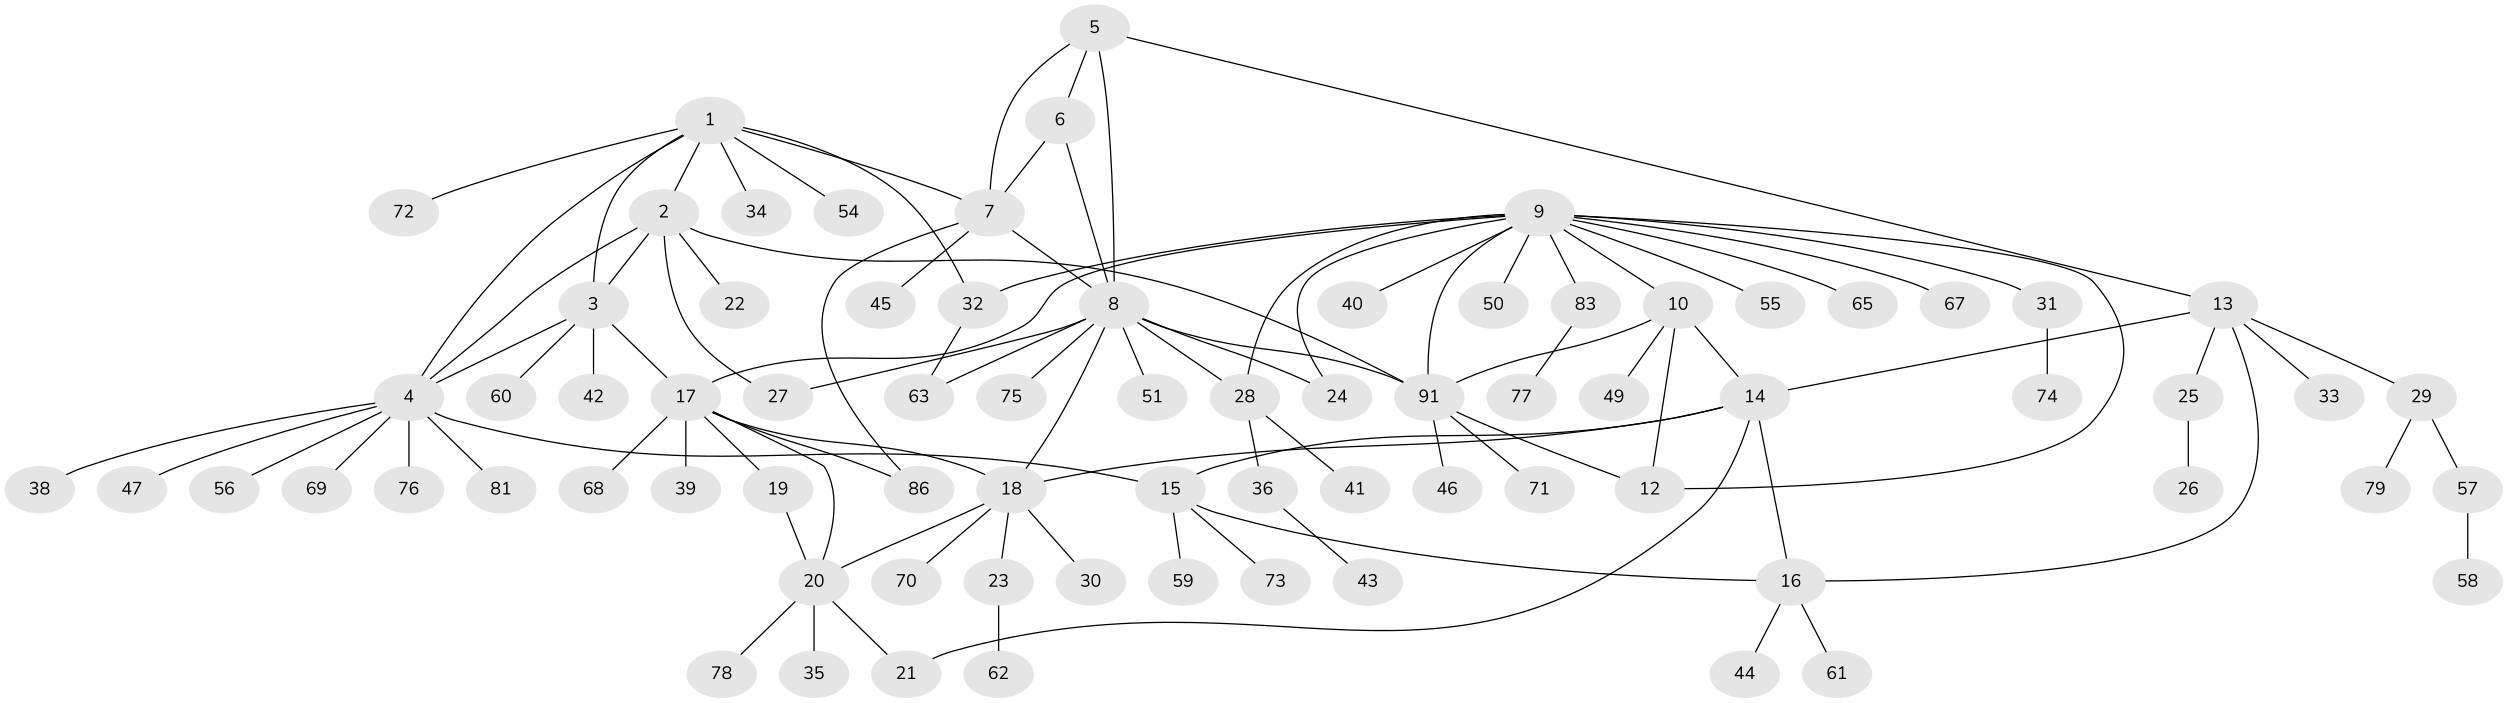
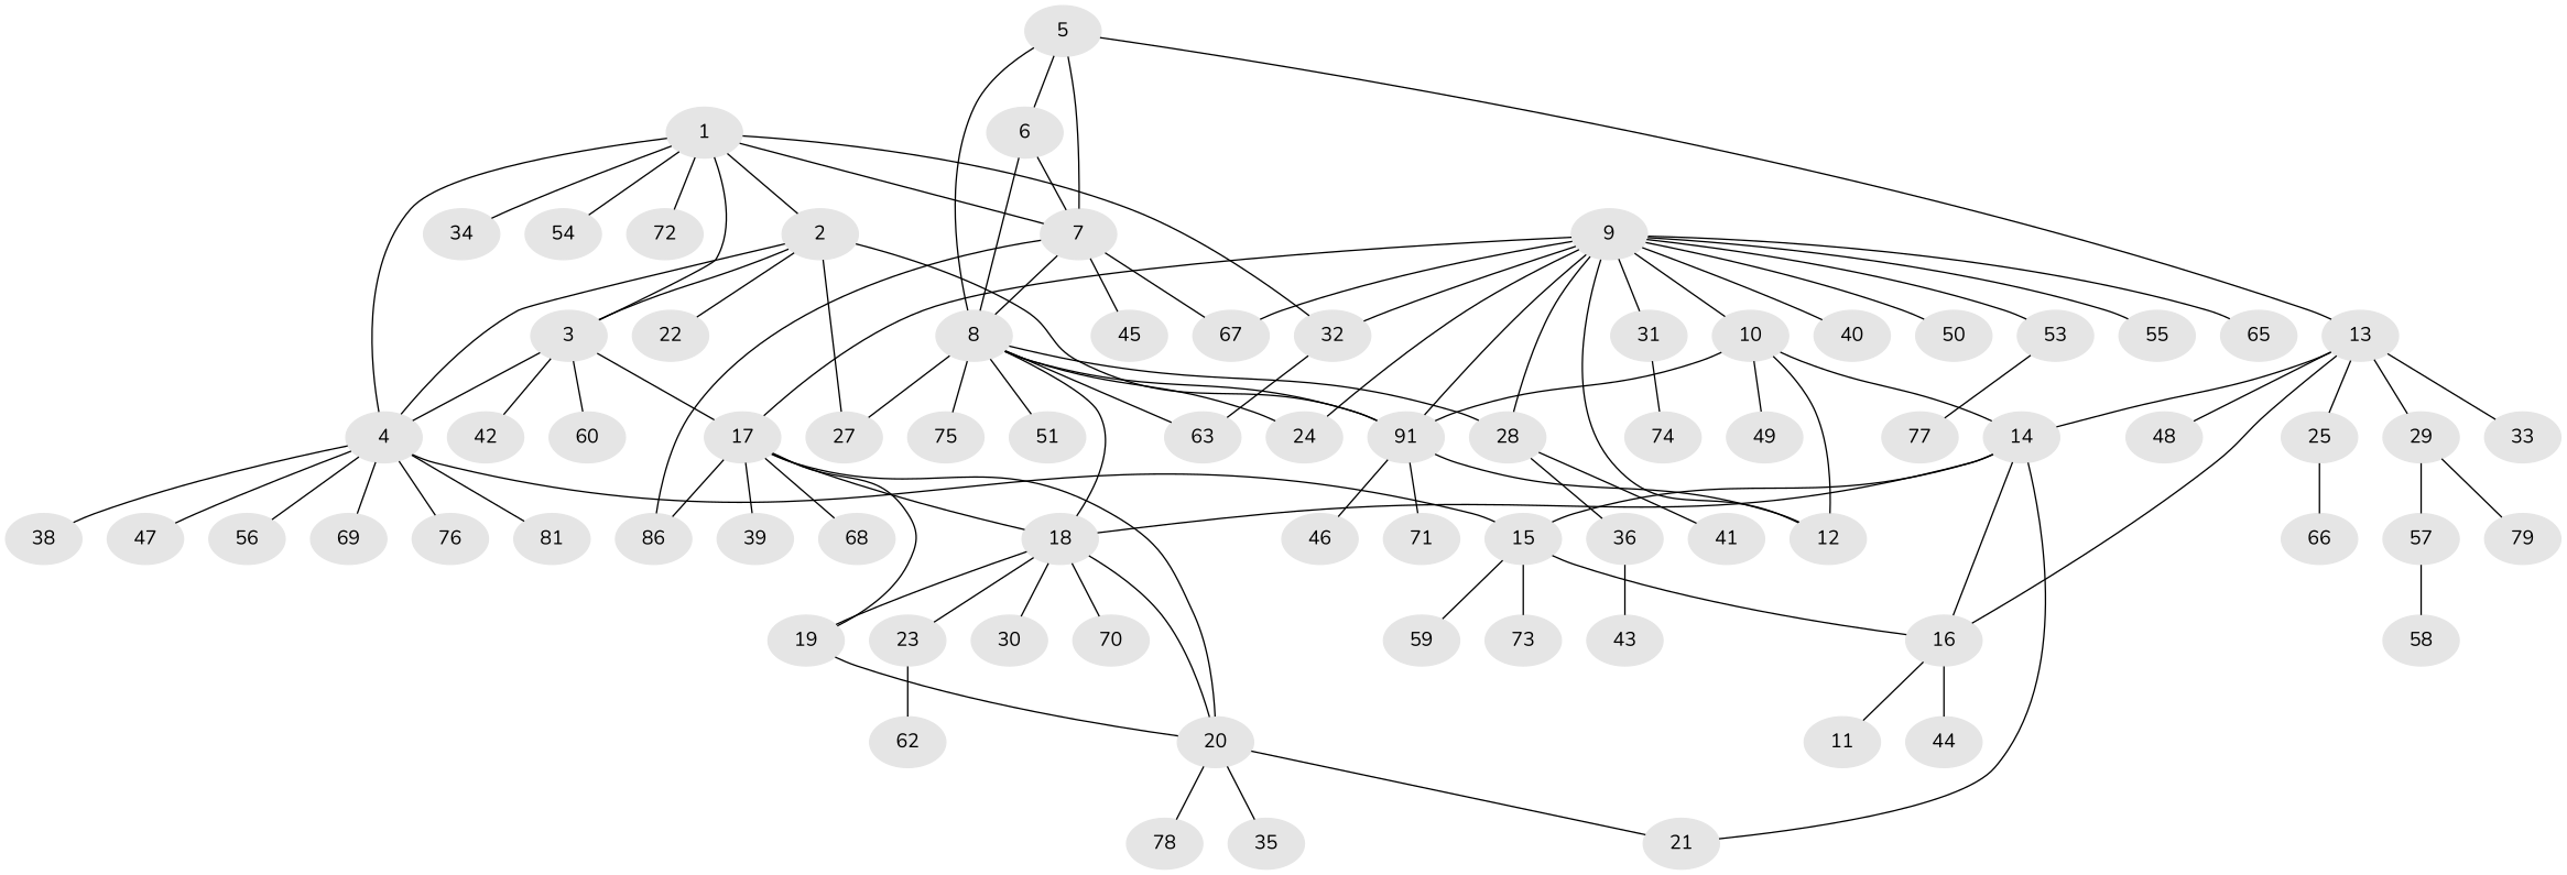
  graph {
    fontname=Nunito
    node [color=gray90 fontname=Nunito style=filled]
    edge [fontname=Nunito]
    1
    2
    3
    4
    7
    32
    34
    54
    72
    n10 [label=91]
    22
    27
    17
    42
    60
    15
    38
    47
    56
    69
    76
    n22 [label=81]
    8
    n24 [label=86]
    45
    67
    63
    12
    46
    71
    18
    19
    20
    39
    68
    16
    59
    73
    5
    6
    13
    24
    28
    51
    75
    14
    25
    29
    33
+   48
    23
    30
    70
    36
    41
    9
    10
    31
    40
    50
-   53 [label=83]
+   53
    55
    65
    49
    74
    77
    21
    44
-   61
-   66 [label=26]
+   61 [label=11]
+   66
    57
    79
    35
    78
    62
    43
    58
    1 -- 2
    1 -- 3
    1 -- 4
    1 -- 7
    1 -- 32
    1 -- 34
    1 -- 54
    1 -- 72
    2 -- 3
    2 -- 4
    2 -- n10
    2 -- 22
    2 -- 27
    3 -- 4
    3 -- 17
    3 -- 42
    3 -- 60
    4 -- 15
    4 -- 38
    4 -- 47
    4 -- 56
    4 -- 69
    4 -- 76
    4 -- n22
    7 -- 8
    7 -- n24
    7 -- 45
+   7 -- 67
    32 -- 63
    n10 -- 12
    n10 -- 46
    n10 -- 71
    17 -- n24
    17 -- 18
    17 -- 19
    17 -- 20
    17 -- 39
    17 -- 68
    15 -- 16
    15 -- 59
    15 -- 73
    8 -- n10
    8 -- 27
    8 -- 63
    8 -- 18
    8 -- 24
    8 -- 28
    8 -- 51
    8 -- 75
+   18 -- 19
    18 -- 20
    18 -- 23
    18 -- 30
    18 -- 70
    19 -- 20
    20 -- 21
    20 -- 35
    20 -- 78
    16 -- 44
    16 -- 61
    5 -- 7
    5 -- 8
    5 -- 6
    5 -- 13
    6 -- 7
    6 -- 8
    13 -- 16
    13 -- 14
    13 -- 25
    13 -- 29
    13 -- 33
+   13 -- 48
    28 -- 36
    28 -- 41
    14 -- 15
    14 -- 18
    14 -- 16
    14 -- 21
    25 -- 66
    29 -- 57
    29 -- 79
    23 -- 62
    36 -- 43
    9 -- 32
    9 -- n10
    9 -- 17
    9 -- 67
    9 -- 12
    9 -- 24
    9 -- 28
    9 -- 10
    9 -- 31
    9 -- 40
    9 -- 50
    9 -- 53
    9 -- 55
    9 -- 65
    10 -- n10
    10 -- 12
    10 -- 14
    10 -- 49
    31 -- 74
    53 -- 77
    57 -- 58
  }
